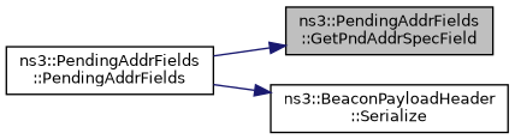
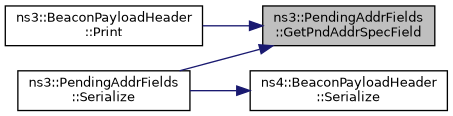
  digraph {
    rankdir=RL
    node [color=black fillcolor=white fontname=Helvetica fontsize=10 shape=record style=filled]
    edge [color=midnightblue dir=back fontname=Helvetica fontsize=10 labelfontname=Helvetica labelfontsize=10 style=solid]
    n1 [fillcolor=grey75 fontcolor=black height=0.2 label="ns3::PendingAddrFields\l::GetPndAddrSpecField" width=0.4]
-   n3 [height=0.2 label="ns3::PendingAddrFields\l::PendingAddrFields" width=0.4]
-   n4 [height=0.2 label="ns3::BeaconPayloadHeader\l::Serialize" width=0.4]
+   n2 [height=0.2 label="ns3::BeaconPayloadHeader\l::Print" width=0.4]
+   n3 [height=0.2 label="ns3::PendingAddrFields\l::Serialize" width=0.4]
+   n4 [height=0.2 label="ns4::BeaconPayloadHeader\l::Serialize" width=0.4]
+   n1 -> n2
    n1 -> n3
    n4 -> n3
  }
